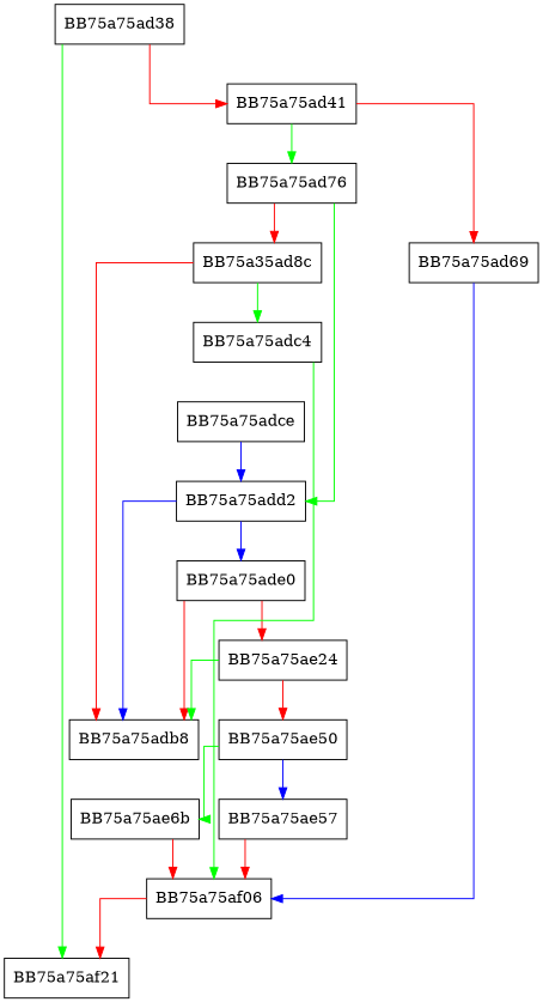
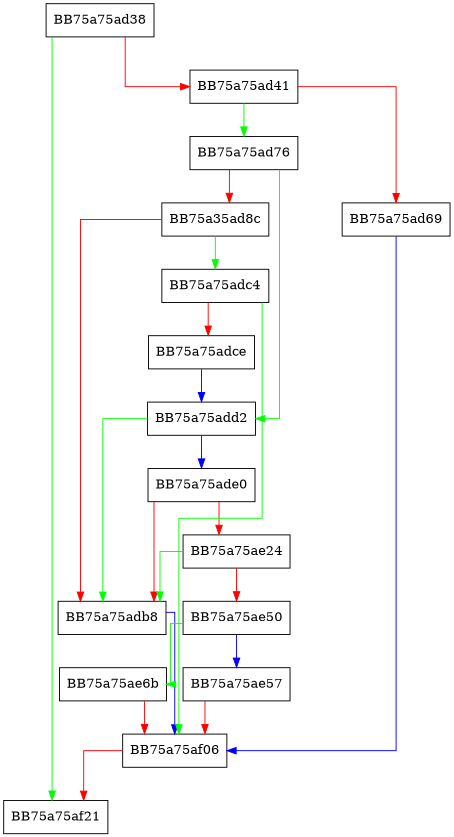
  digraph {
    splines=ortho
    node [shape=box]
    edge [color=red]
    BB75a75ad38
    BB75a75af21
    BB75a75ad41
    BB75a75ad76
    BB75a75ad69
    BB75a75add2
    n7 [label=BB75a35ad8c]
    BB75a75af06
    BB75a75adb8
    BB75a75ade0
    BB75a75adc4
    BB75a75ae24
    BB75a75adce
    BB75a75ae50
    BB75a75ae6b
    BB75a75ae57
    BB75a75ad38 -> BB75a75af21 [color=green]
    BB75a75ad38 -> BB75a75ad41
    BB75a75ad41 -> BB75a75ad76 [color=green]
    BB75a75ad41 -> BB75a75ad69
    BB75a75ad76 -> BB75a75add2 [color=green]
    BB75a75ad76 -> n7
    BB75a75ad69 -> BB75a75af06 [color=blue]
-   BB75a75add2 -> BB75a75adb8 [color=blue]
+   BB75a75add2 -> BB75a75adb8 [color=green]
    BB75a75add2 -> BB75a75ade0 [color=blue]
    n7 -> BB75a75adb8
    n7 -> BB75a75adc4 [color=green]
    BB75a75af06 -> BB75a75af21
+   BB75a75adb8 -> BB75a75af06 [color=blue]
    BB75a75ade0 -> BB75a75adb8
    BB75a75ade0 -> BB75a75ae24
    BB75a75adc4 -> BB75a75af06 [color=green]
+   BB75a75adc4 -> BB75a75adce
    BB75a75ae24 -> BB75a75adb8 [color=green]
    BB75a75ae24 -> BB75a75ae50
    BB75a75adce -> BB75a75add2 [color=blue]
    BB75a75ae50 -> BB75a75ae6b [color=green]
    BB75a75ae50 -> BB75a75ae57 [color=blue]
    BB75a75ae6b -> BB75a75af06
    BB75a75ae57 -> BB75a75af06
  }
